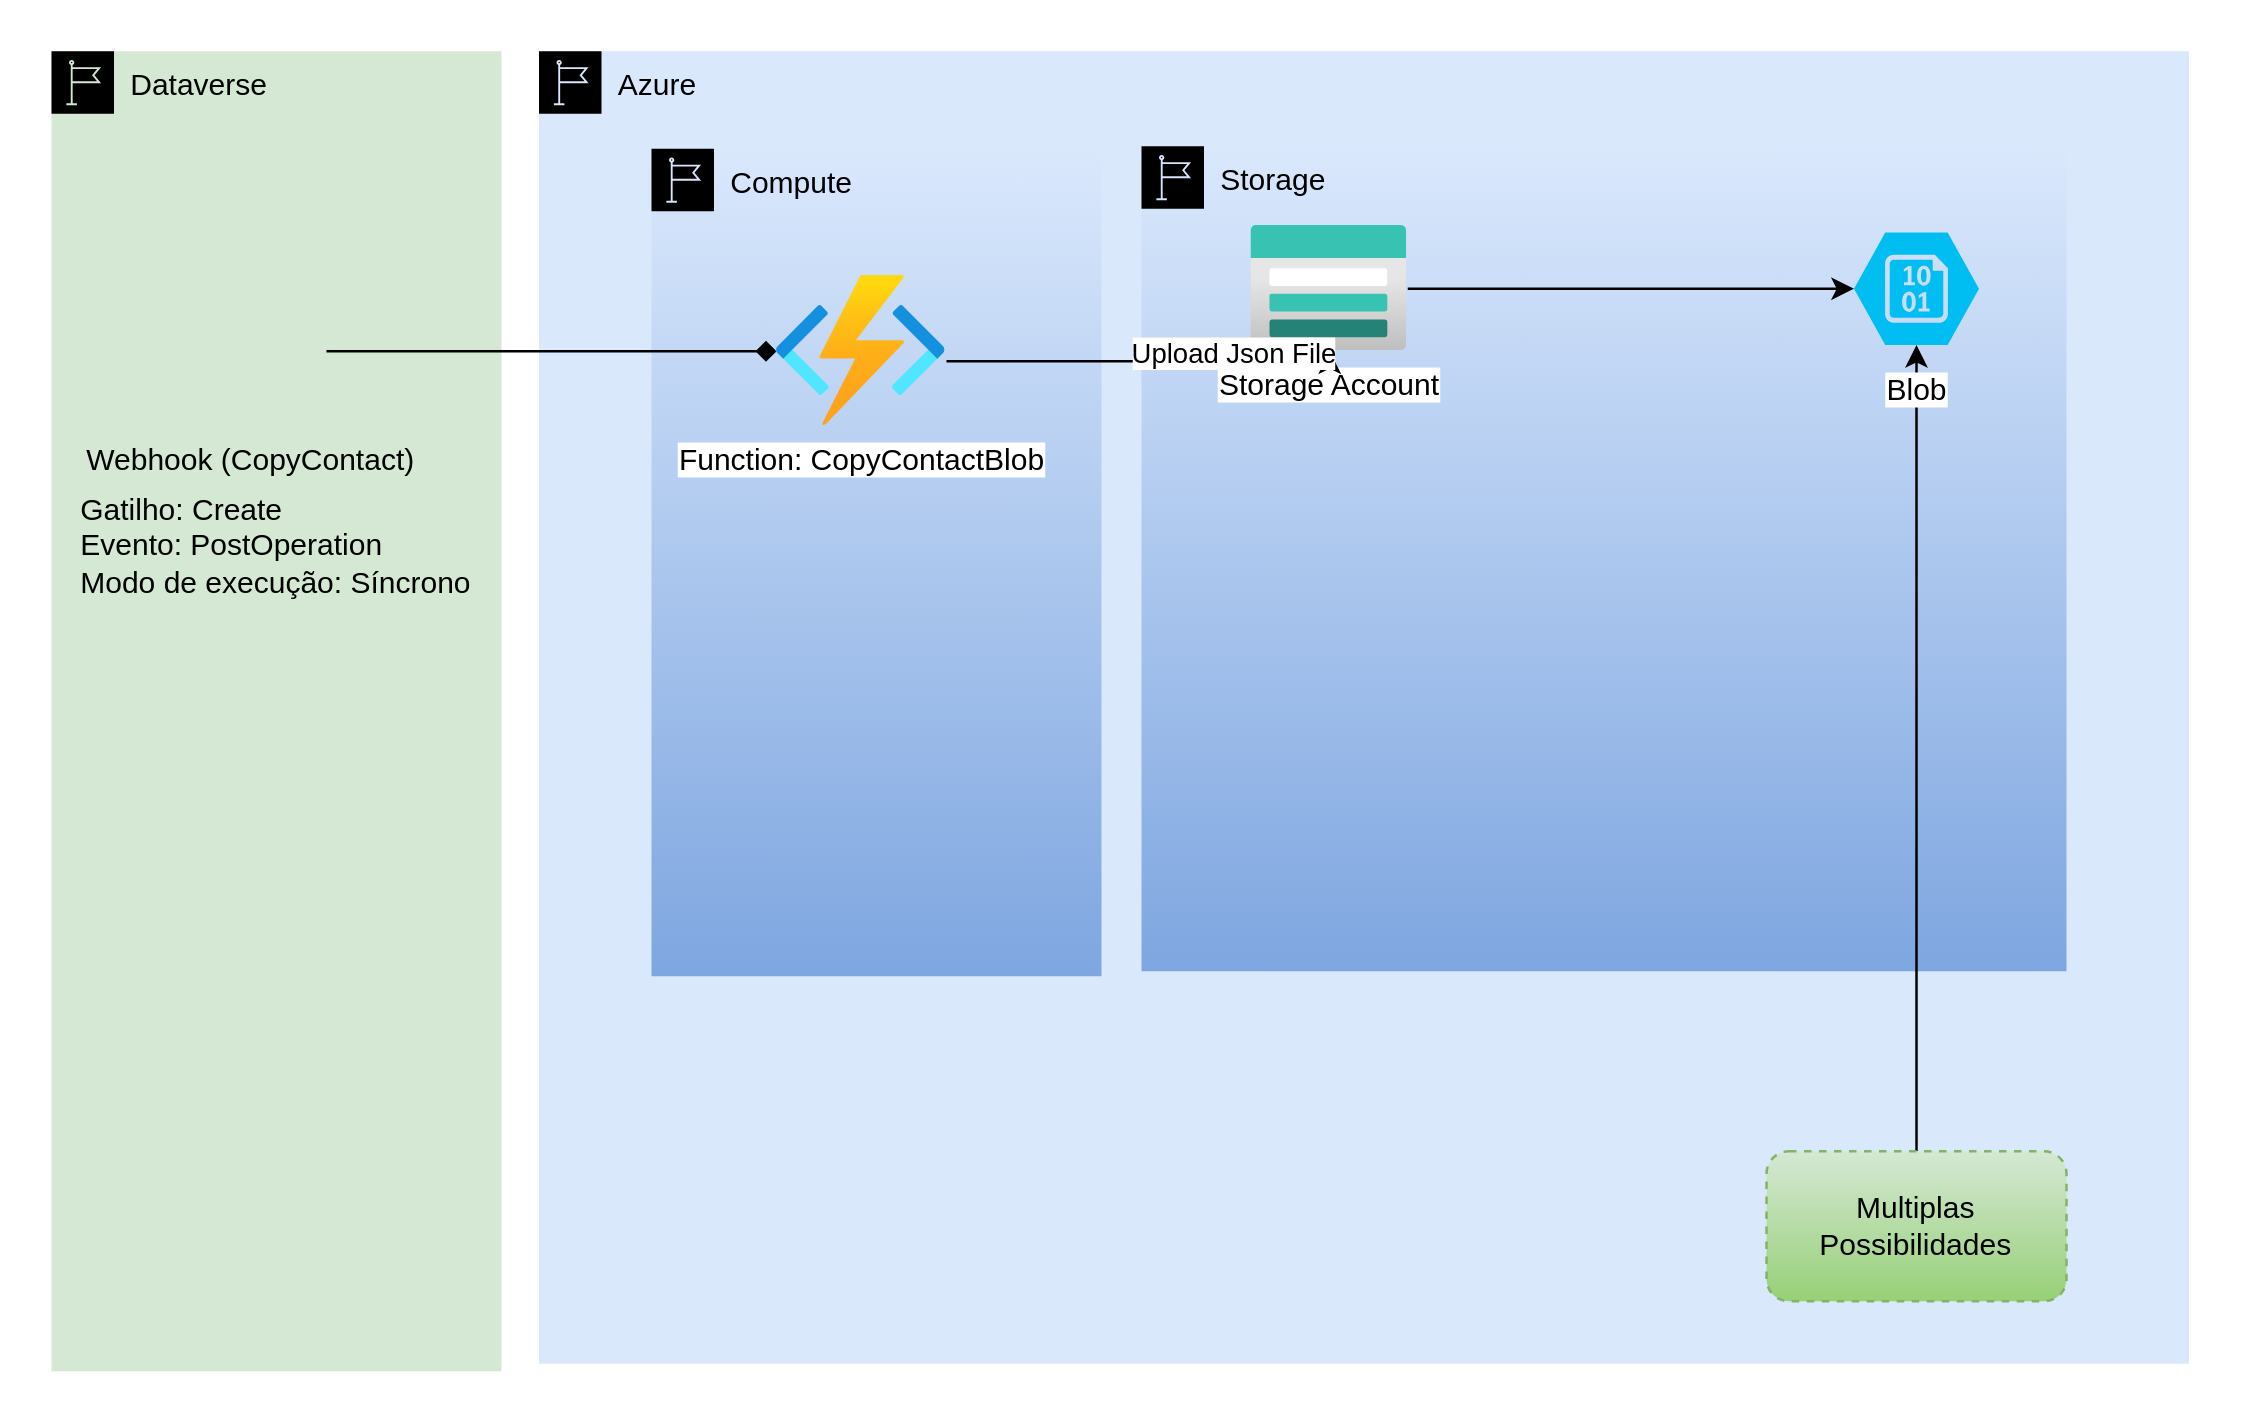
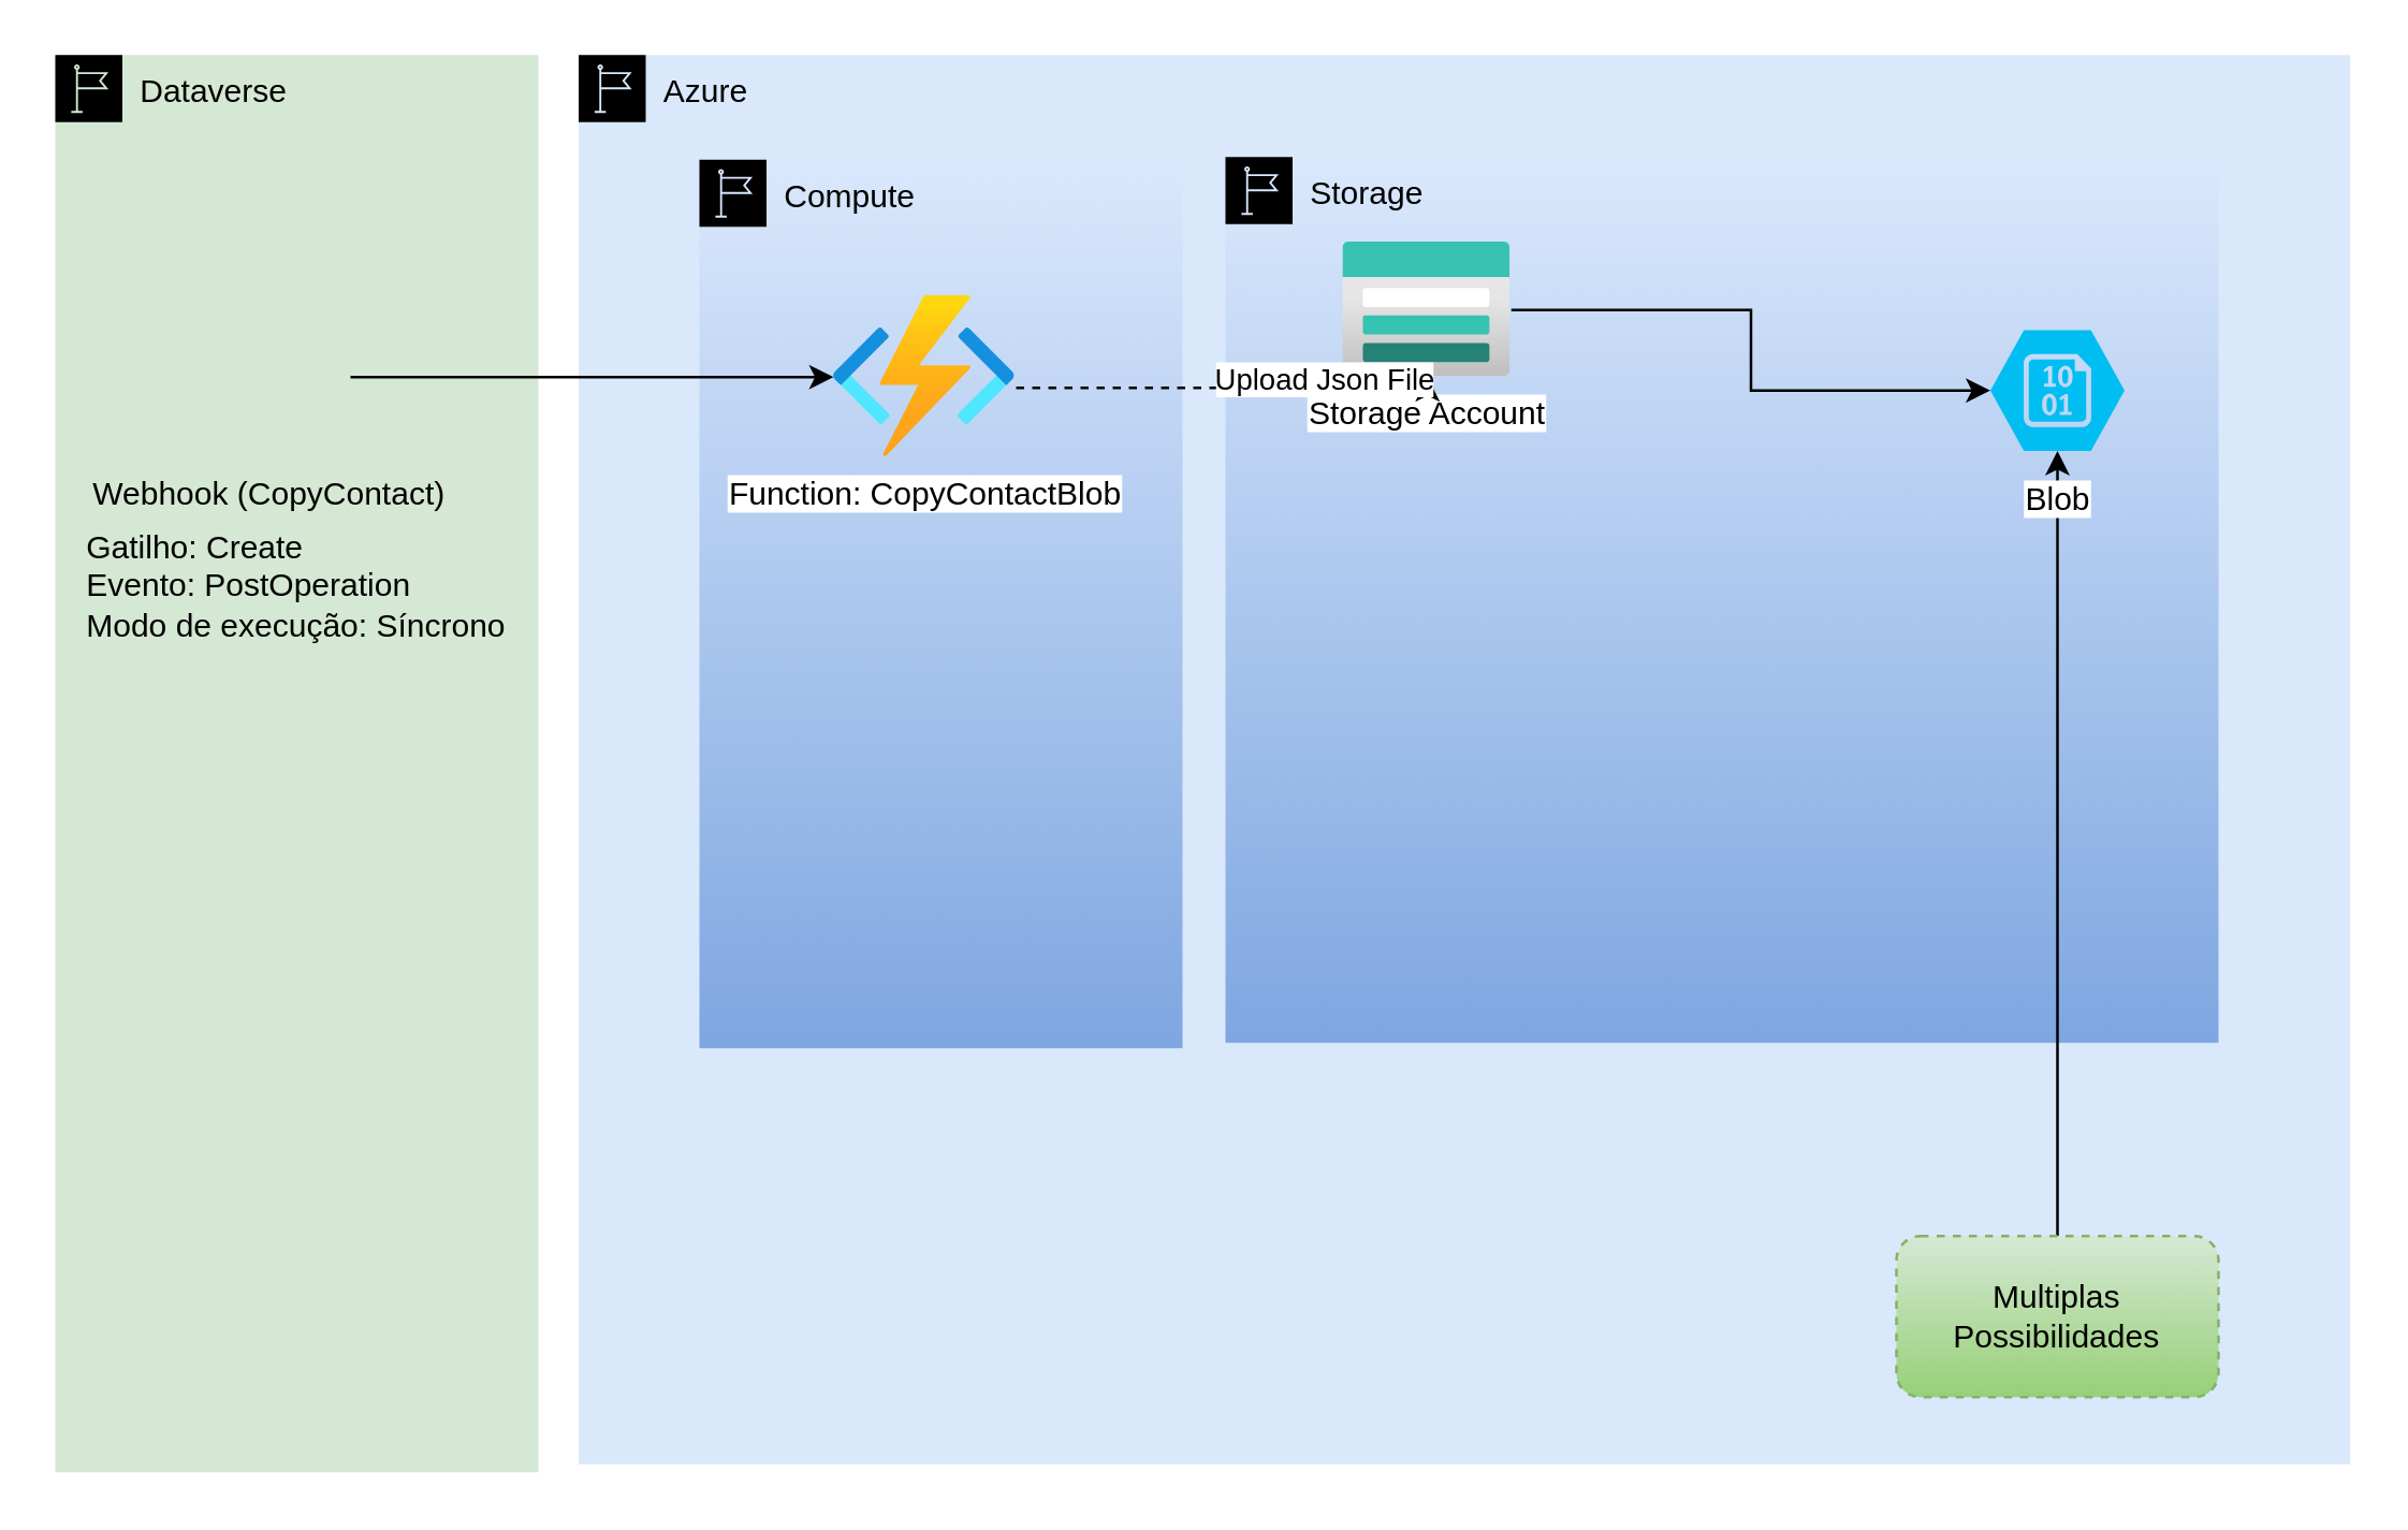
  <mxCell id="0" />
  <mxCell id="1" parent="0" />
  <mxCell id="2" value="Azure" style="sketch=0;outlineConnect=0;html=1;whiteSpace=wrap;fontSize=12;fontStyle=0;shape=mxgraph.aws4.group;grIcon=mxgraph.aws4.group_region;strokeColor=none;fillColor=#dae8fc;verticalAlign=top;align=left;spacingLeft=30;dashed=1;" parent="1" vertex="1"><mxGeometry x="215" y="20" width="660" height="525" as="geometry" /></mxCell>
  <mxCell id="3" value="Storage" style="sketch=0;outlineConnect=0;html=1;whiteSpace=wrap;fontSize=12;fontStyle=0;shape=mxgraph.aws4.group;grIcon=mxgraph.aws4.group_region;verticalAlign=top;align=left;spacingLeft=30;dashed=1;strokeColor=none;fillColor=#dae8fc;gradientColor=#7ea6e0;" parent="1" vertex="1"><mxGeometry x="456" y="58" width="370" height="330" as="geometry" /></mxCell>
  <mxCell id="4" style="edgeStyle=orthogonalEdgeStyle;rounded=0;orthogonalLoop=1;jettySize=auto;html=1;entryX=0.5;entryY=1;entryDx=0;entryDy=0;entryPerimeter=0;" edge="1" parent="1" source="16" target="10"><mxGeometry relative="1" as="geometry" /></mxCell>
  <mxCell id="5" value="Dataverse" style="sketch=0;outlineConnect=0;html=1;whiteSpace=wrap;fontSize=12;fontStyle=0;shape=mxgraph.aws4.group;grIcon=mxgraph.aws4.group_region;strokeColor=none;fillColor=#d5e8d4;verticalAlign=top;align=left;spacingLeft=30;dashed=1;" parent="1" vertex="1"><mxGeometry x="20" y="20" width="180" height="528" as="geometry" /></mxCell>
  <mxCell id="6" value="Webhook (CopyContact)" style="shape=image;verticalLabelPosition=bottom;verticalAlign=top;imageAspect=0;image=https://raw.githubusercontent.com/tetiana-nizdropa/drawio-icons/master/power-platform-icons/Dataverse_scalable.svg;aspect=fixed;" parent="1" vertex="1"><mxGeometry x="70" y="110" width="60" height="60" as="geometry" /></mxCell>
  <mxCell id="7" value="Gatilho: Create&lt;div&gt;Evento: PostOperation&lt;/div&gt;&lt;div&gt;Modo de execução: Síncrono&lt;/div&gt;" style="text;html=1;align=left;verticalAlign=middle;whiteSpace=wrap;rounded=0;" parent="1" vertex="1"><mxGeometry x="30" y="195" width="160" height="46" as="geometry" /></mxCell>
  <mxCell id="8" value="Compute" style="sketch=0;outlineConnect=0;html=1;whiteSpace=wrap;fontSize=12;fontStyle=0;shape=mxgraph.aws4.group;grIcon=mxgraph.aws4.group_region;verticalAlign=top;align=left;spacingLeft=30;dashed=1;strokeColor=none;fillColor=#dae8fc;gradientColor=#7ea6e0;" parent="1" vertex="1"><mxGeometry x="260" y="59" width="180" height="331" as="geometry" /></mxCell>
  <mxCell id="9" value="Storage Account" style="image;aspect=fixed;html=1;points=[];align=center;fontSize=12;image=img/lib/azure2/storage/Storage_Accounts.svg;" parent="1" vertex="1"><mxGeometry x="500" y="90" width="62.5" height="50" as="geometry" /></mxCell>
- <mxCell id="10" value="&lt;span style=&quot;background-color: light-dark(#ffffff, var(--ge-dark-color, #121212)); line-height: 190%;&quot;&gt;Blob&lt;/span&gt;" style="verticalLabelPosition=bottom;html=1;verticalAlign=top;align=center;strokeColor=none;fillColor=#00BEF2;shape=mxgraph.azure.storage_blob;" parent="1" vertex="1"><mxGeometry x="741" y="92.5" width="50" height="45" as="geometry" /></mxCell>
+ <mxCell id="10" value="&lt;span style=&quot;background-color: light-dark(#ffffff, var(--ge-dark-color, #121212)); line-height: 190%;&quot;&gt;Blob&lt;/span&gt;" style="verticalLabelPosition=bottom;html=1;verticalAlign=top;align=center;strokeColor=none;fillColor=#00BEF2;shape=mxgraph.azure.storage_blob;" parent="1" vertex="1"><mxGeometry x="741" y="122.5" width="50" height="45" as="geometry" /></mxCell>
  <mxCell id="11" style="edgeStyle=orthogonalEdgeStyle;rounded=0;orthogonalLoop=1;jettySize=auto;html=1;" parent="1" source="9" target="10" edge="1"><mxGeometry relative="1" as="geometry" /></mxCell>
- <mxCell id="12" style="edgeStyle=orthogonalEdgeStyle;rounded=0;orthogonalLoop=1;jettySize=auto;html=1;endArrow=diamond;" parent="1" source="6" target="15" edge="1"><mxGeometry relative="1" as="geometry" /></mxCell>
- <mxCell id="13" style="edgeStyle=orthogonalEdgeStyle;rounded=0;orthogonalLoop=1;jettySize=auto;html=1;" parent="1" source="15" target="9" edge="1"><mxGeometry relative="1" as="geometry"><Array as="points"><mxPoint x="518" y="144" /><mxPoint x="518" y="144" /></Array></mxGeometry></mxCell>
+ <mxCell id="12" style="edgeStyle=orthogonalEdgeStyle;rounded=0;orthogonalLoop=1;jettySize=auto;html=1;" parent="1" source="6" target="15" edge="1"><mxGeometry relative="1" as="geometry" /></mxCell>
+ <mxCell id="13" style="edgeStyle=orthogonalEdgeStyle;rounded=0;orthogonalLoop=1;jettySize=auto;html=1;dashed=1;" parent="1" source="15" target="9" edge="1"><mxGeometry relative="1" as="geometry"><Array as="points"><mxPoint x="518" y="144" /><mxPoint x="518" y="144" /></Array></mxGeometry></mxCell>
  <mxCell id="14" value="Upload Json File" style="edgeLabel;html=1;align=center;verticalAlign=middle;resizable=0;points=[];" parent="13" vertex="1" connectable="0"><mxGeometry x="-0.169" relative="1" as="geometry"><mxPoint x="49" y="-4" as="offset" /></mxGeometry></mxCell>
  <mxCell id="15" value="Function: CopyContactBlob" style="image;aspect=fixed;html=1;points=[];align=center;fontSize=12;image=img/lib/azure2/compute/Function_Apps.svg;" parent="1" vertex="1"><mxGeometry x="310" y="110" width="68" height="60" as="geometry" /></mxCell>
  <mxCell id="16" value="Multiplas Possibilidades" style="rounded=1;whiteSpace=wrap;html=1;fillColor=#d5e8d4;gradientColor=#97d077;strokeColor=#82b366;dashed=1;" vertex="1" parent="1"><mxGeometry x="706" y="460" width="120" height="60" as="geometry" /></mxCell>
